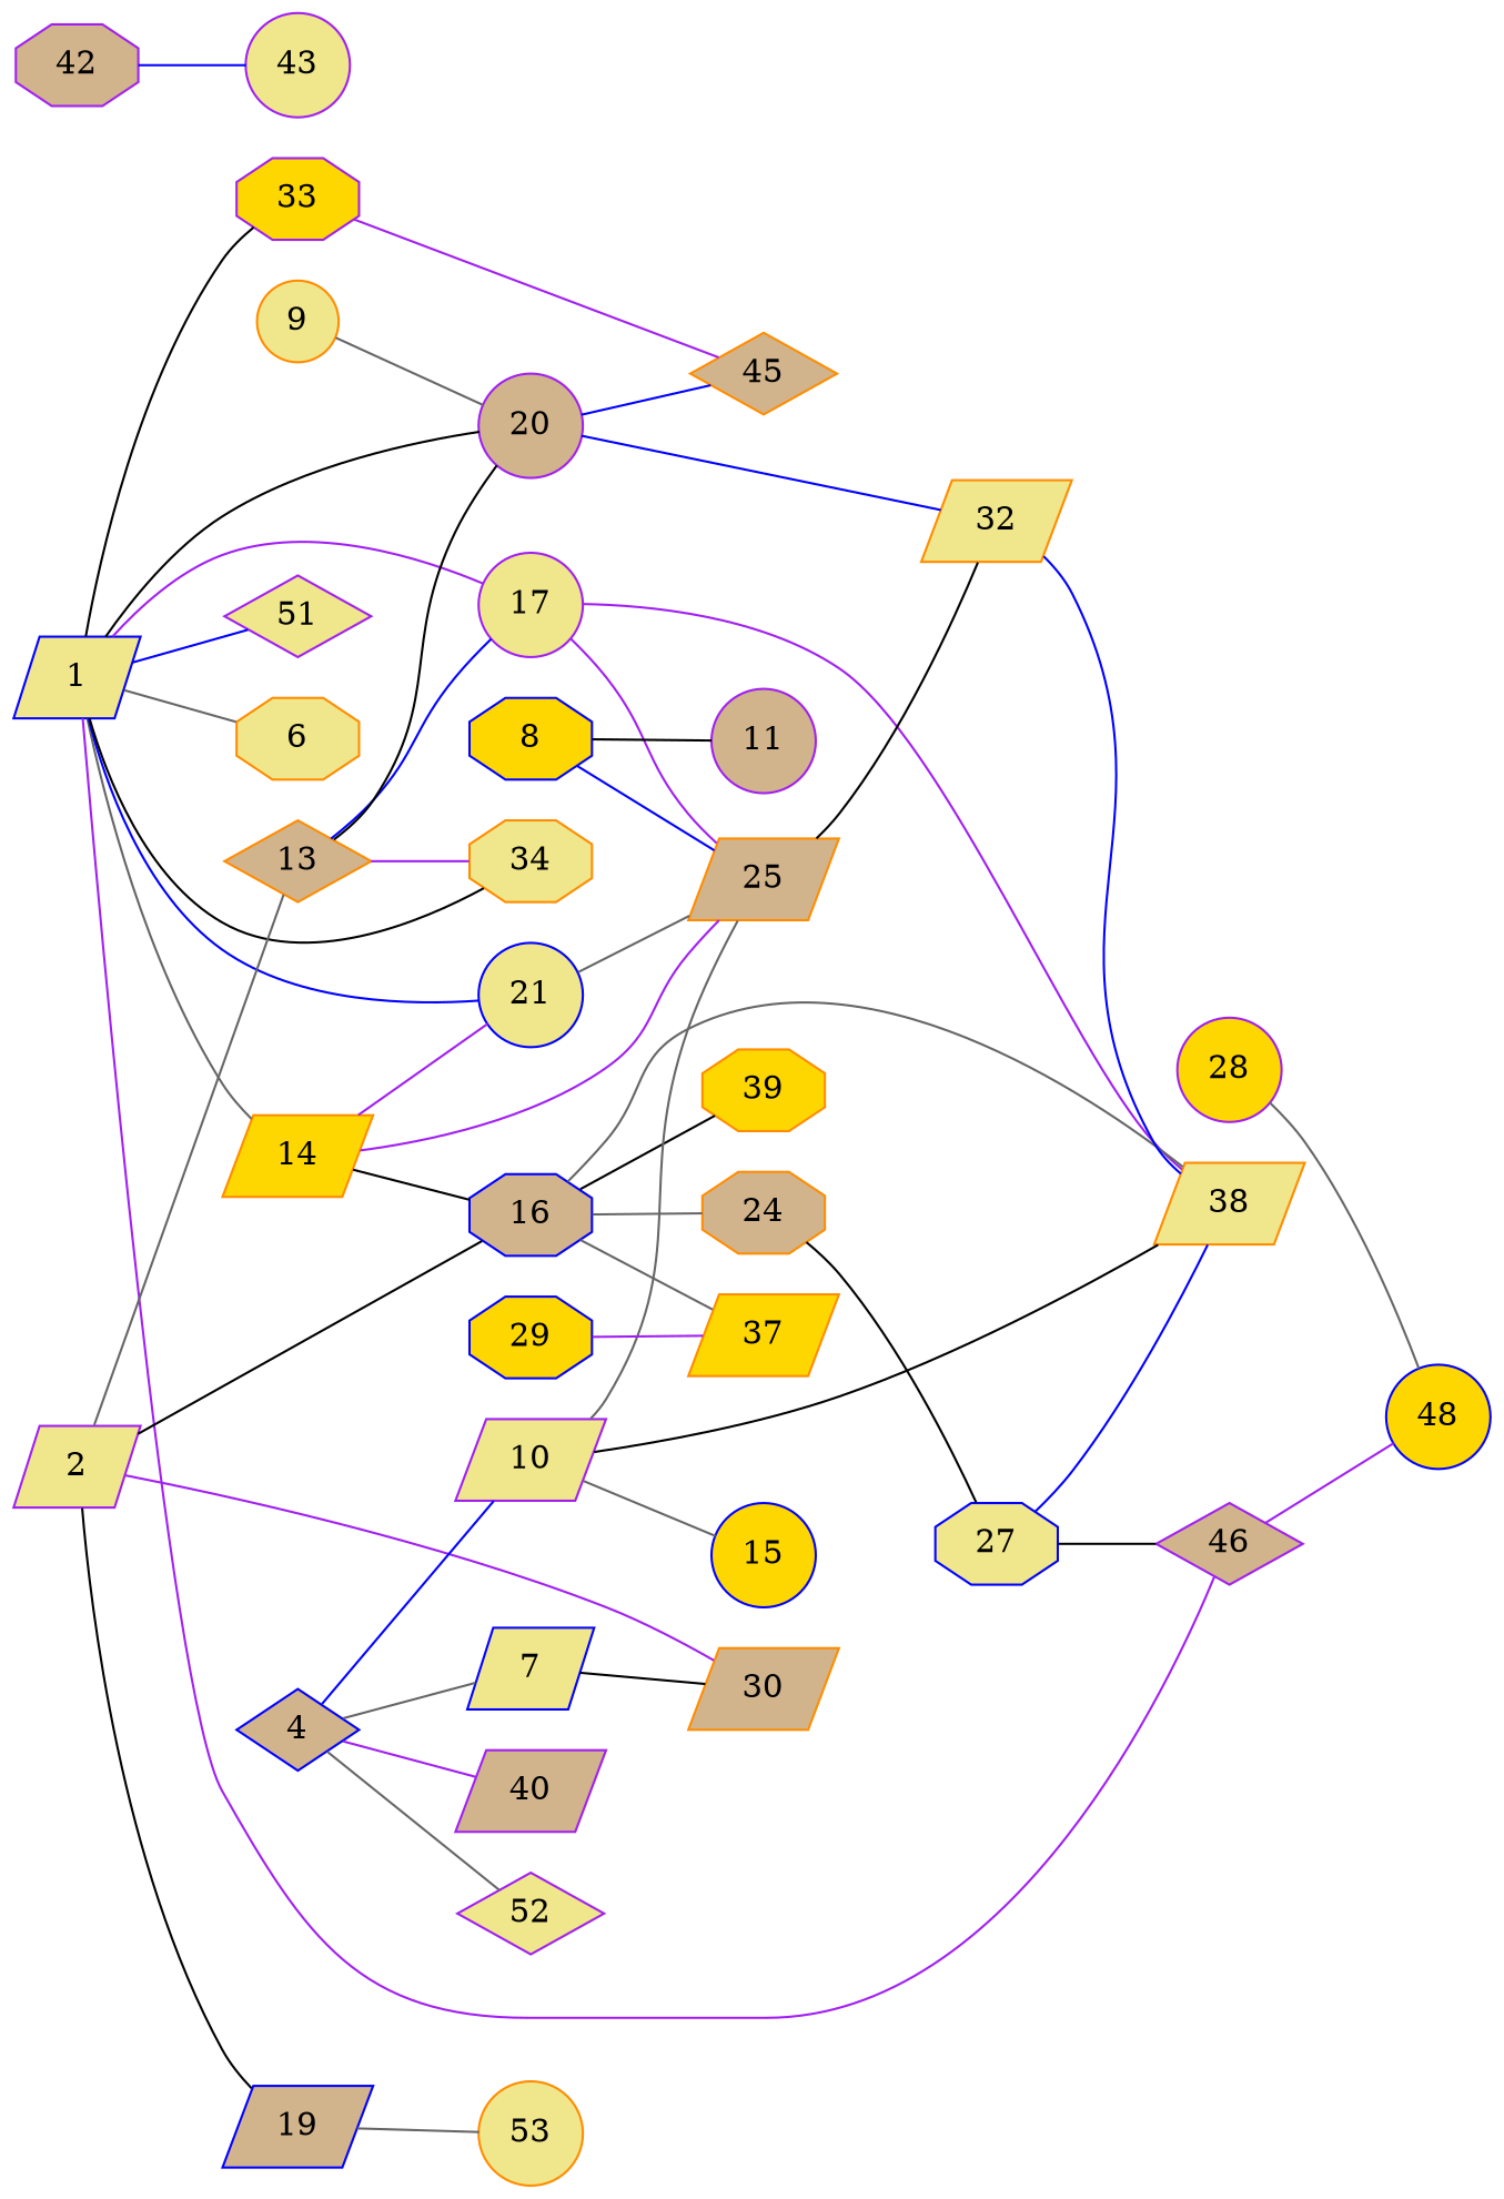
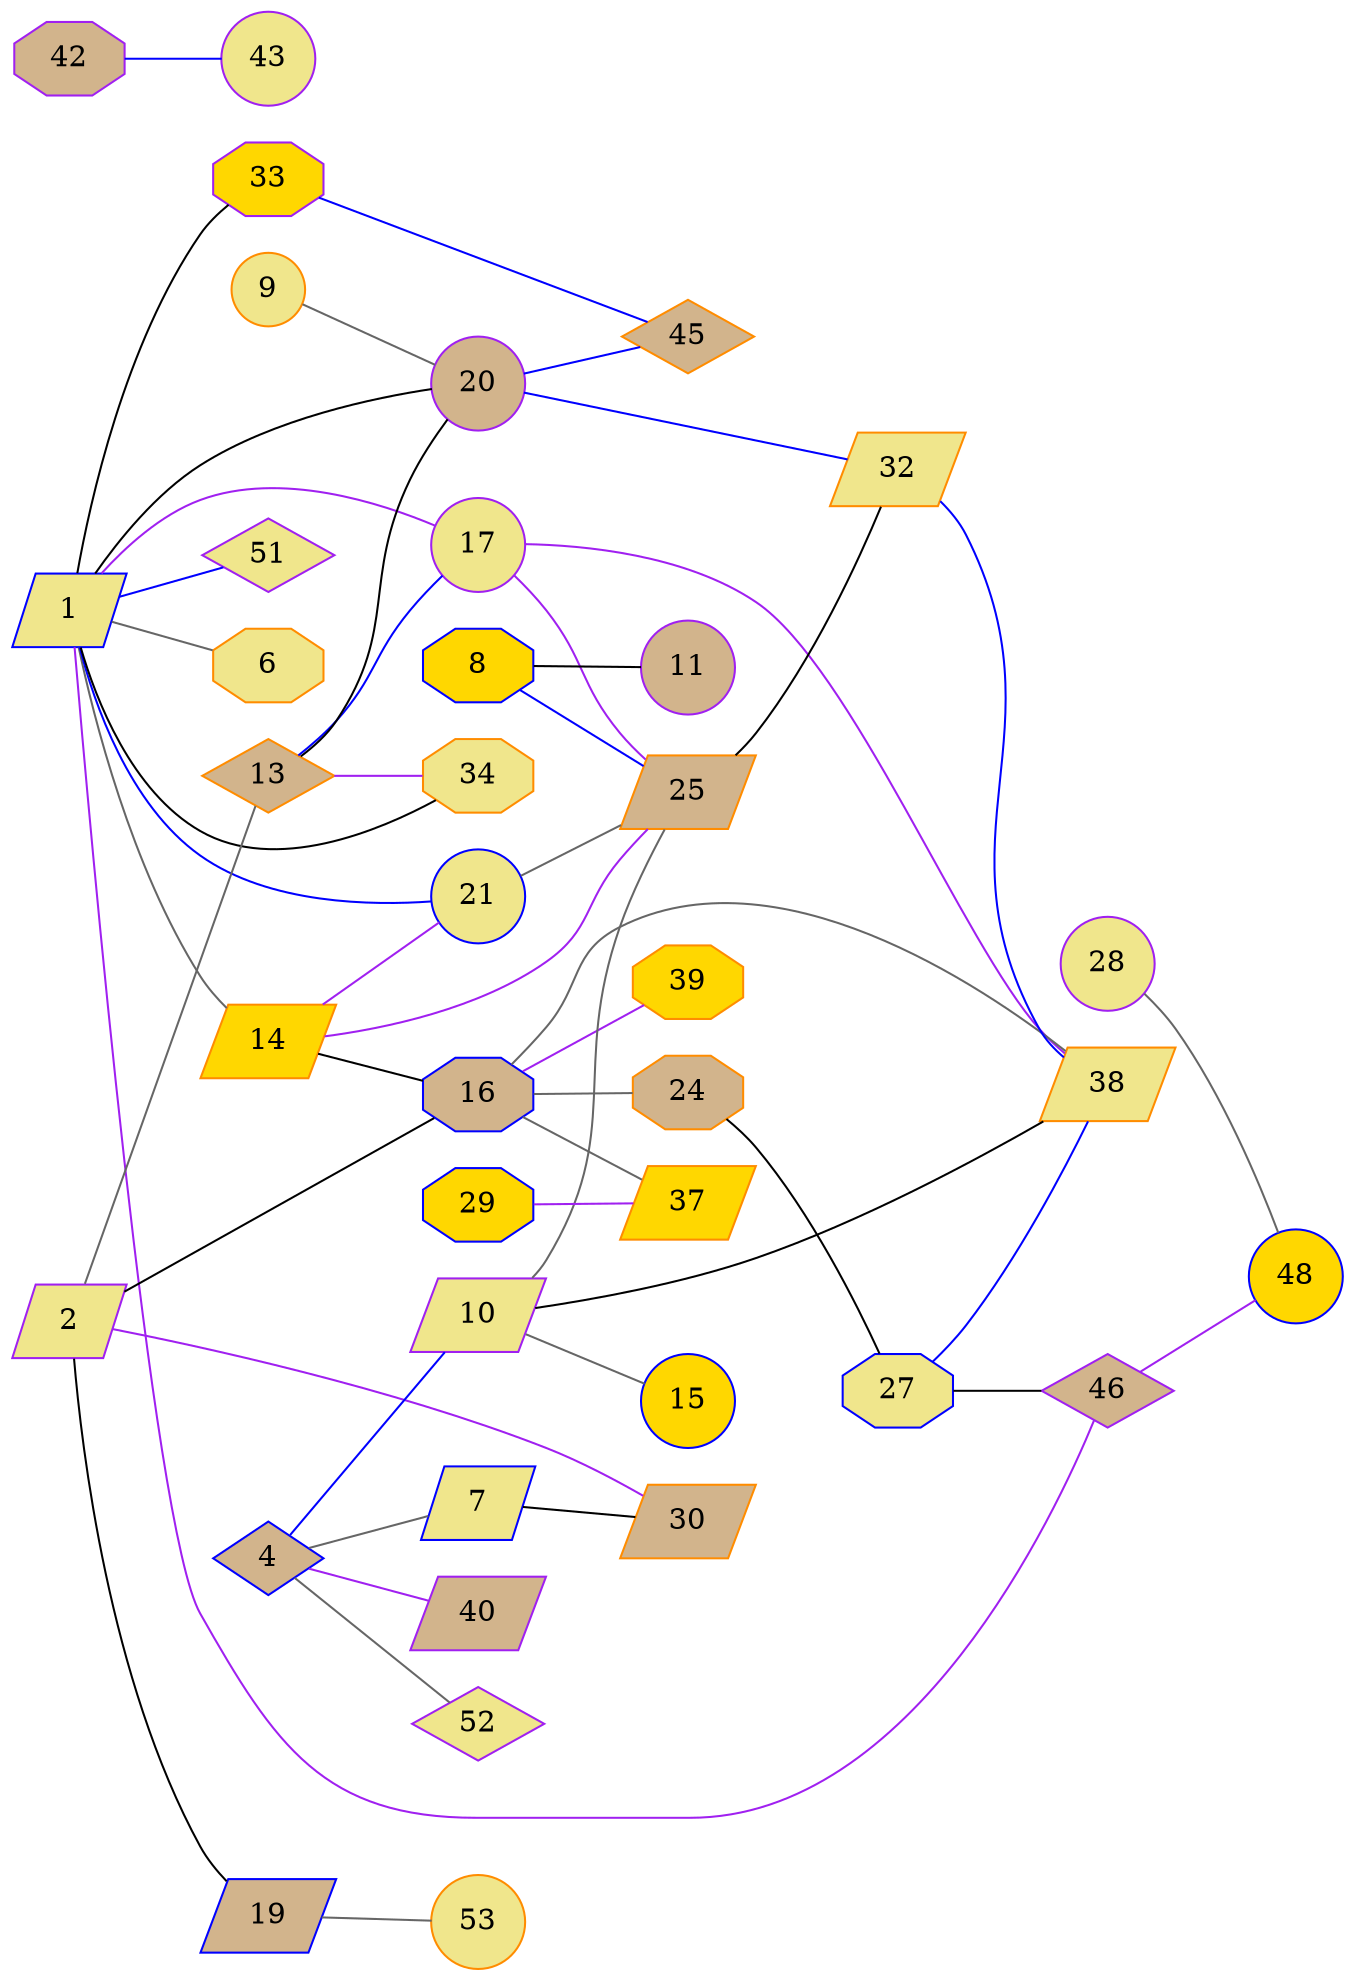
  graph {
    rankdir=LR
    node [color=darkorange fillcolor=khaki shape=parallelogram style=filled]
    edge [color=gray40 weight=1.0]
    1 [color=blue]
    6 [shape=octagon]
    14 [fillcolor=gold]
    17 [color=purple shape=circle]
    20 [color=purple fillcolor=tan shape=circle]
    21 [color=blue shape=circle]
    33 [color=purple fillcolor=gold shape=octagon]
    34 [shape=octagon]
    46 [color=purple fillcolor=tan shape=diamond]
    51 [color=purple shape=diamond]
    16 [color=blue fillcolor=tan shape=octagon]
    25 [fillcolor=tan]
    38
    32
    45 [fillcolor=tan shape=diamond]
    48 [color=blue fillcolor=gold shape=circle]
    2 [color=purple]
    13 [fillcolor=tan shape=diamond]
    19 [color=blue fillcolor=tan]
    30 [fillcolor=tan]
    24 [fillcolor=tan shape=octagon]
    37 [fillcolor=gold]
    39 [fillcolor=gold shape=octagon]
    53 [shape=circle]
    4 [color=blue fillcolor=tan shape=diamond]
    7 [color=blue]
    10 [color=purple]
    40 [color=purple fillcolor=tan]
    52 [color=purple shape=diamond]
    15 [color=blue fillcolor=gold shape=circle]
    8 [color=blue fillcolor=gold shape=octagon]
    11 [color=purple fillcolor=tan shape=circle]
    9 [shape=circle]
    27 [color=blue shape=octagon]
-   28 [color=purple fillcolor=gold shape=circle]
+   28 [color=purple shape=circle]
    29 [color=blue fillcolor=gold shape=octagon]
    42 [color=purple fillcolor=tan shape=octagon]
    43 [color=purple shape=circle]
    1 -- 6
    1 -- 14
    1 -- 17 [color=purple]
    1 -- 20 [color=black]
    1 -- 21 [color=blue]
    1 -- 33 [color=black weight=2.0]
    1 -- 34 [color=black]
    1 -- 46 [color=purple]
    1 -- 51 [color=blue]
    14 -- 21 [color=purple]
    14 -- 16 [color=black]
    14 -- 25 [color=purple]
    17 -- 25 [color=purple]
    17 -- 38 [color=purple]
    20 -- 32 [color=blue]
    20 -- 45 [color=blue]
    21 -- 25
-   33 -- 45 [color=purple]
+   33 -- 45 [color=blue]
    46 -- 48 [color=purple]
    16 -- 38
    16 -- 24
    16 -- 37
-   16 -- 39 [color=black]
+   16 -- 39 [color=purple]
    25 -- 32 [color=black]
    32 -- 38 [color=blue]
    2 -- 16 [color=black]
    2 -- 13
    2 -- 19 [color=black]
    2 -- 30 [color=purple]
    13 -- 17 [color=blue]
    13 -- 20 [color=black]
    13 -- 34 [color=purple]
    19 -- 53
    24 -- 27 [color=black]
    4 -- 7
    4 -- 10 [color=blue]
    4 -- 40 [color=purple]
    4 -- 52
    7 -- 30 [color=black]
    10 -- 25
    10 -- 38 [color=black]
    10 -- 15
    8 -- 25 [color=blue]
    8 -- 11 [color=black]
    9 -- 20
    27 -- 46 [color=black weight=2.0]
    27 -- 38 [color=blue]
    28 -- 48
    29 -- 37 [color=purple]
    42 -- 43 [color=blue]
  }
